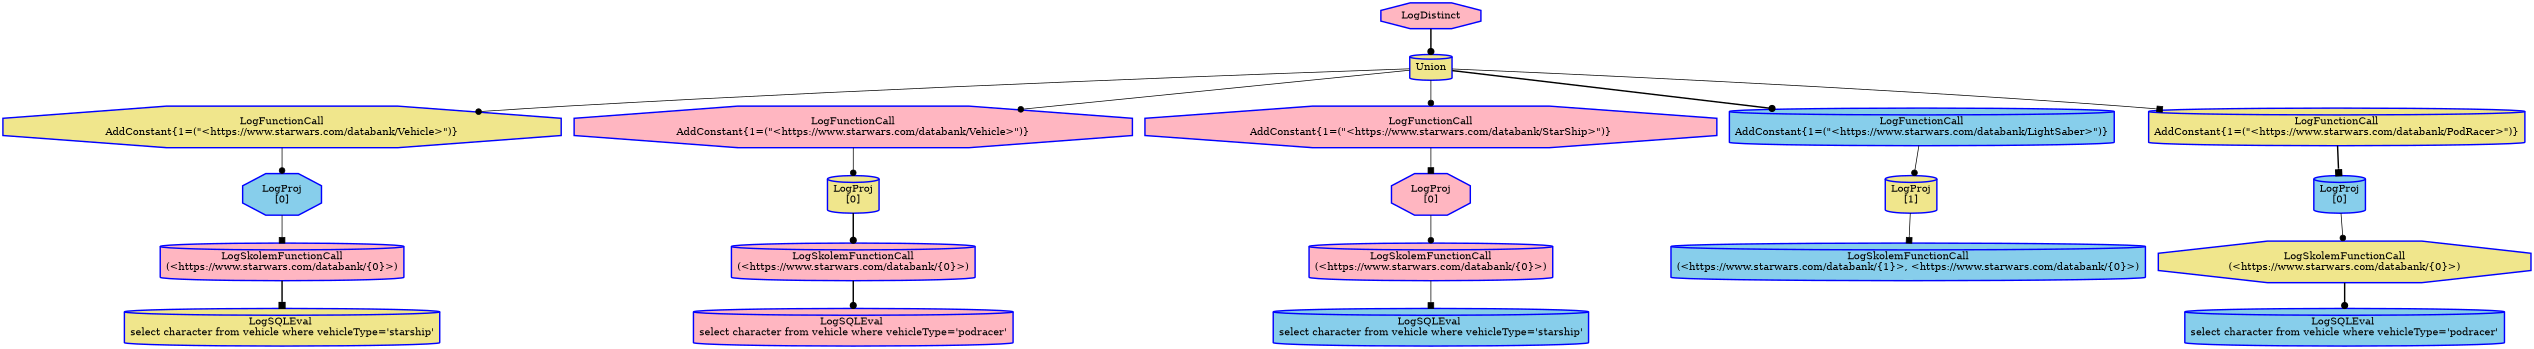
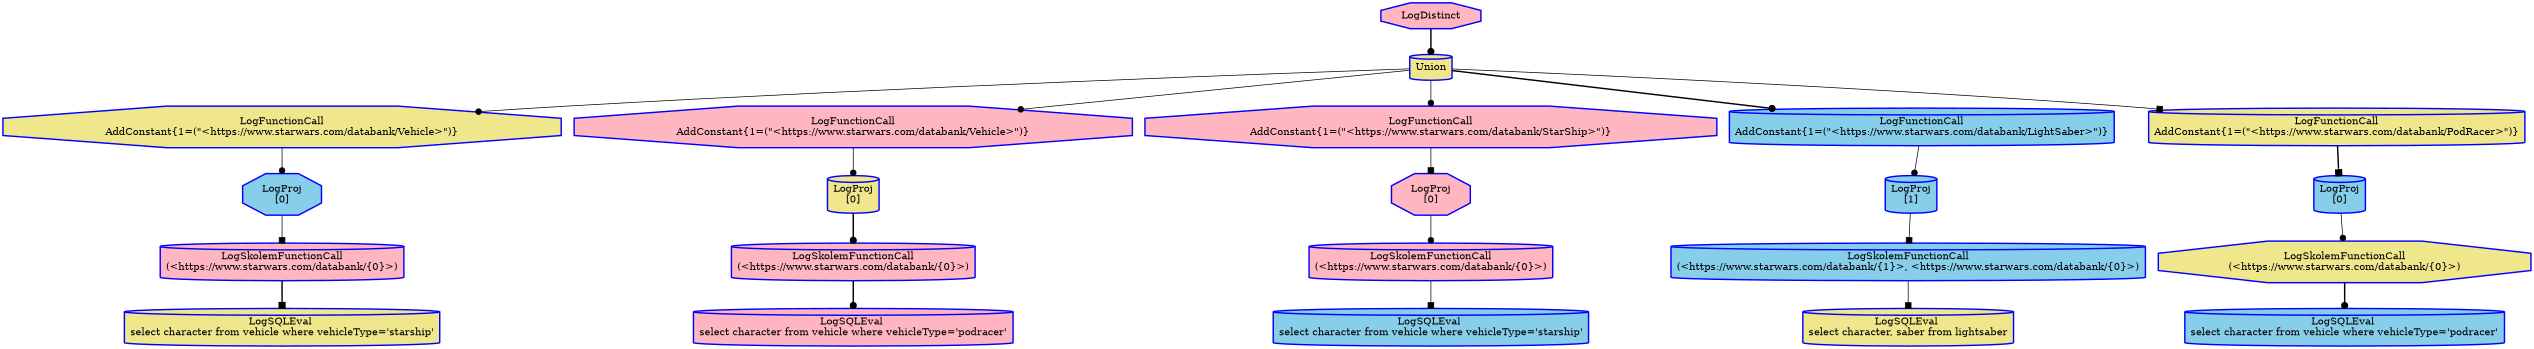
  digraph {
    node [color=blue fillcolor=lightpink fontcolor=black shape=cylinder style="bold,filled"]
    edge [arrowhead=dot style=solid]
    n1 [label=LogDistinct shape=octagon]
    n2 [fillcolor=khaki label=Union]
    n3 [fillcolor=khaki label="LogFunctionCall\nAddConstant{1=(\"<https://www.starwars.com/databank/Vehicle>\")}" shape=octagon]
    n4 [label="LogFunctionCall\nAddConstant{1=(\"<https://www.starwars.com/databank/Vehicle>\")}" shape=octagon]
    n5 [label="LogFunctionCall\nAddConstant{1=(\"<https://www.starwars.com/databank/StarShip>\")}" shape=octagon]
    n6 [fillcolor=skyblue label="LogFunctionCall\nAddConstant{1=(\"<https://www.starwars.com/databank/LightSaber>\")}"]
    n7 [fillcolor=khaki label="LogFunctionCall\nAddConstant{1=(\"<https://www.starwars.com/databank/PodRacer>\")}"]
    n8 [fillcolor=skyblue label="LogProj\n[0]" shape=octagon]
    n9 [fillcolor=khaki label="LogProj\n[0]"]
    n10 [label="LogProj\n[0]" shape=octagon]
-   n11 [fillcolor=khaki label="LogProj\n[1]"]
+   n11 [fillcolor=skyblue label="LogProj\n[1]"]
    n12 [fillcolor=skyblue label="LogProj\n[0]"]
    n13 [label="LogSkolemFunctionCall\n(<https://www.starwars.com/databank/{0}>)"]
    n14 [fillcolor=khaki label="LogSQLEval \nselect character from vehicle where vehicleType='starship'"]
    n15 [label="LogSkolemFunctionCall\n(<https://www.starwars.com/databank/{0}>)"]
    n16 [label="LogSQLEval \nselect character from vehicle where vehicleType='podracer'"]
    n17 [label="LogSkolemFunctionCall\n(<https://www.starwars.com/databank/{0}>)"]
    n18 [fillcolor=skyblue label="LogSQLEval \nselect character from vehicle where vehicleType='starship'"]
    n19 [fillcolor=skyblue label="LogSkolemFunctionCall\n(<https://www.starwars.com/databank/{1}>, <https://www.starwars.com/databank/{0}>)"]
+   n20 [fillcolor=khaki label="LogSQLEval \nselect character, saber from lightsaber"]
    n21 [fillcolor=khaki label="LogSkolemFunctionCall\n(<https://www.starwars.com/databank/{0}>)" shape=octagon]
    n22 [fillcolor=skyblue label="LogSQLEval \nselect character from vehicle where vehicleType='podracer'"]
    n1 -> n2 [style=bold]
    n2 -> n3
    n2 -> n4
    n2 -> n5
    n2 -> n6 [style=bold]
    n2 -> n7 [arrowhead=box]
    n3 -> n8
    n4 -> n9
    n5 -> n10 [arrowhead=box]
    n6 -> n11
    n7 -> n12 [arrowhead=box style=bold]
    n8 -> n13 [arrowhead=box]
    n9 -> n15 [style=bold]
    n10 -> n17
    n11 -> n19 [arrowhead=box]
    n12 -> n21
    n13 -> n14 [arrowhead=box style=bold]
    n15 -> n16 [style=bold]
    n17 -> n18 [arrowhead=box]
+   n19 -> n20 [arrowhead=box]
    n21 -> n22 [style=bold]
  }
